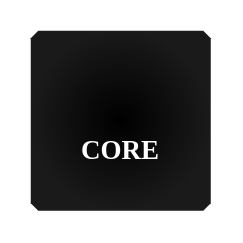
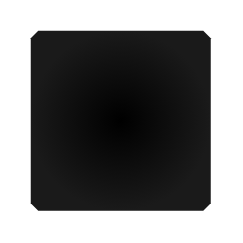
  <mxCell id="0" />
  <mxCell id="1" parent="0" />
  <mxCell id="2" value="" style="whiteSpace=wrap;html=1;shape=mxgraph.basic.octagon2;align=center;verticalAlign=middle;dx=2.5;strokeColor=none;fillColor=#000000;gradientDirection=radial;gradientColor=#1A1A1A;shadow=0;sketch=0;fontColor=#000000;" parent="1" vertex="1"><mxGeometry x="20" y="20" width="120" height="120" as="geometry" /></mxCell>
- <mxCell id="3" value="CORE" style="text;html=1;strokeColor=none;fillColor=none;align=center;verticalAlign=middle;whiteSpace=wrap;rounded=0;fontSize=18;fontColor=#FFFFFF;fontStyle=1;labelBorderColor=none;labelBackgroundColor=none;fontFamily=Iceland;fontSource=https%3A%2F%2Ffonts.googleapis.com%2Fcss%3Ffamily%3DIceland;" parent="1" vertex="1"><mxGeometry x="30" y="90" width="100" height="20" as="geometry" /></mxCell>
